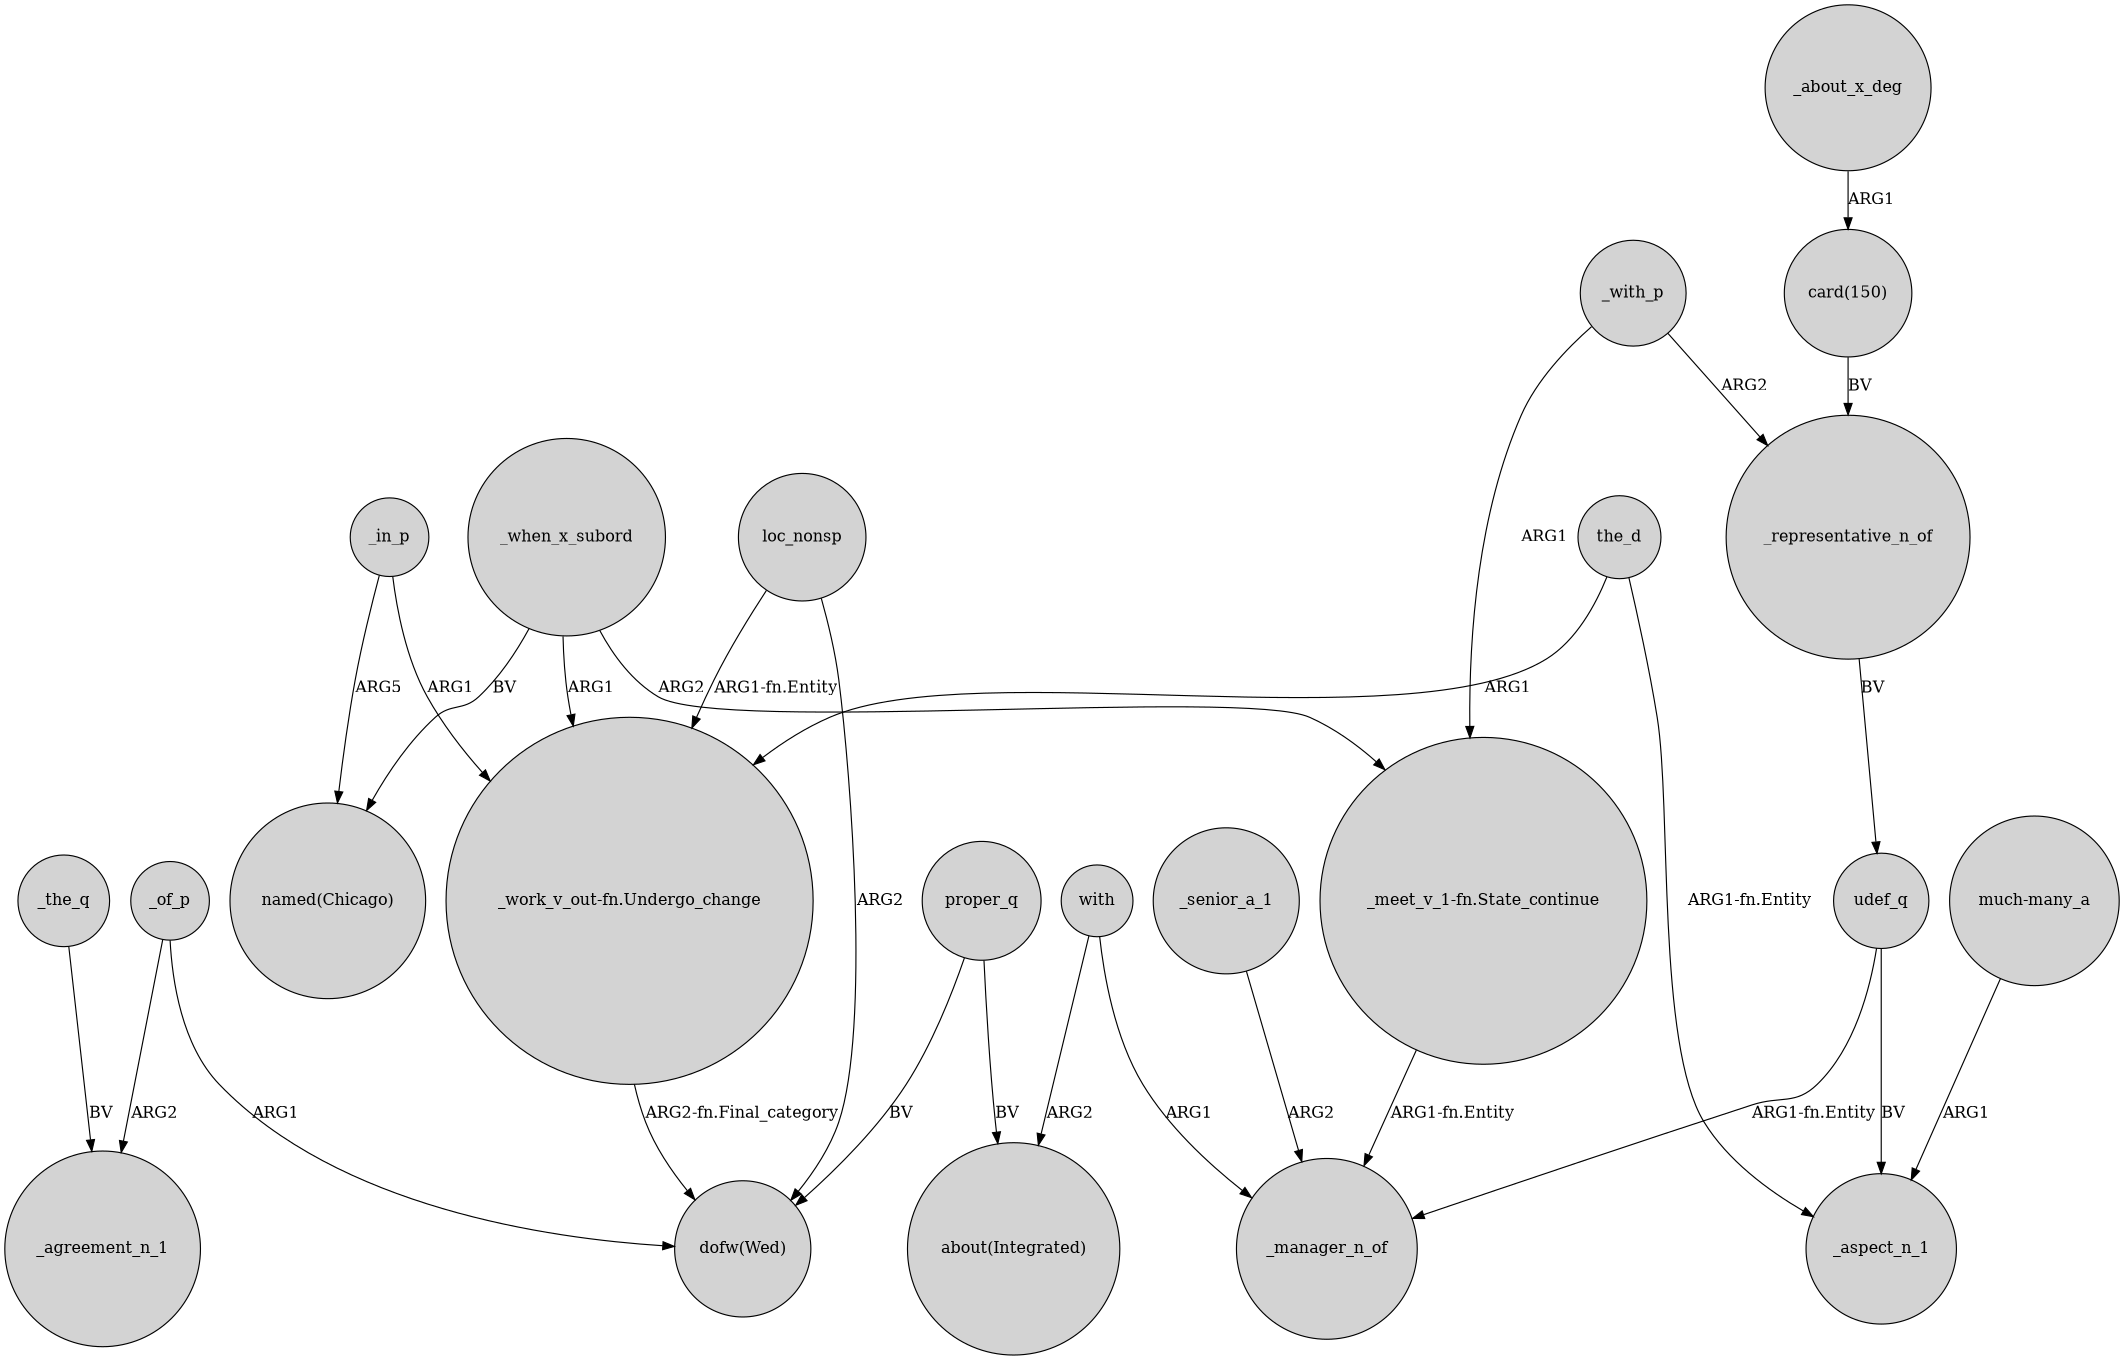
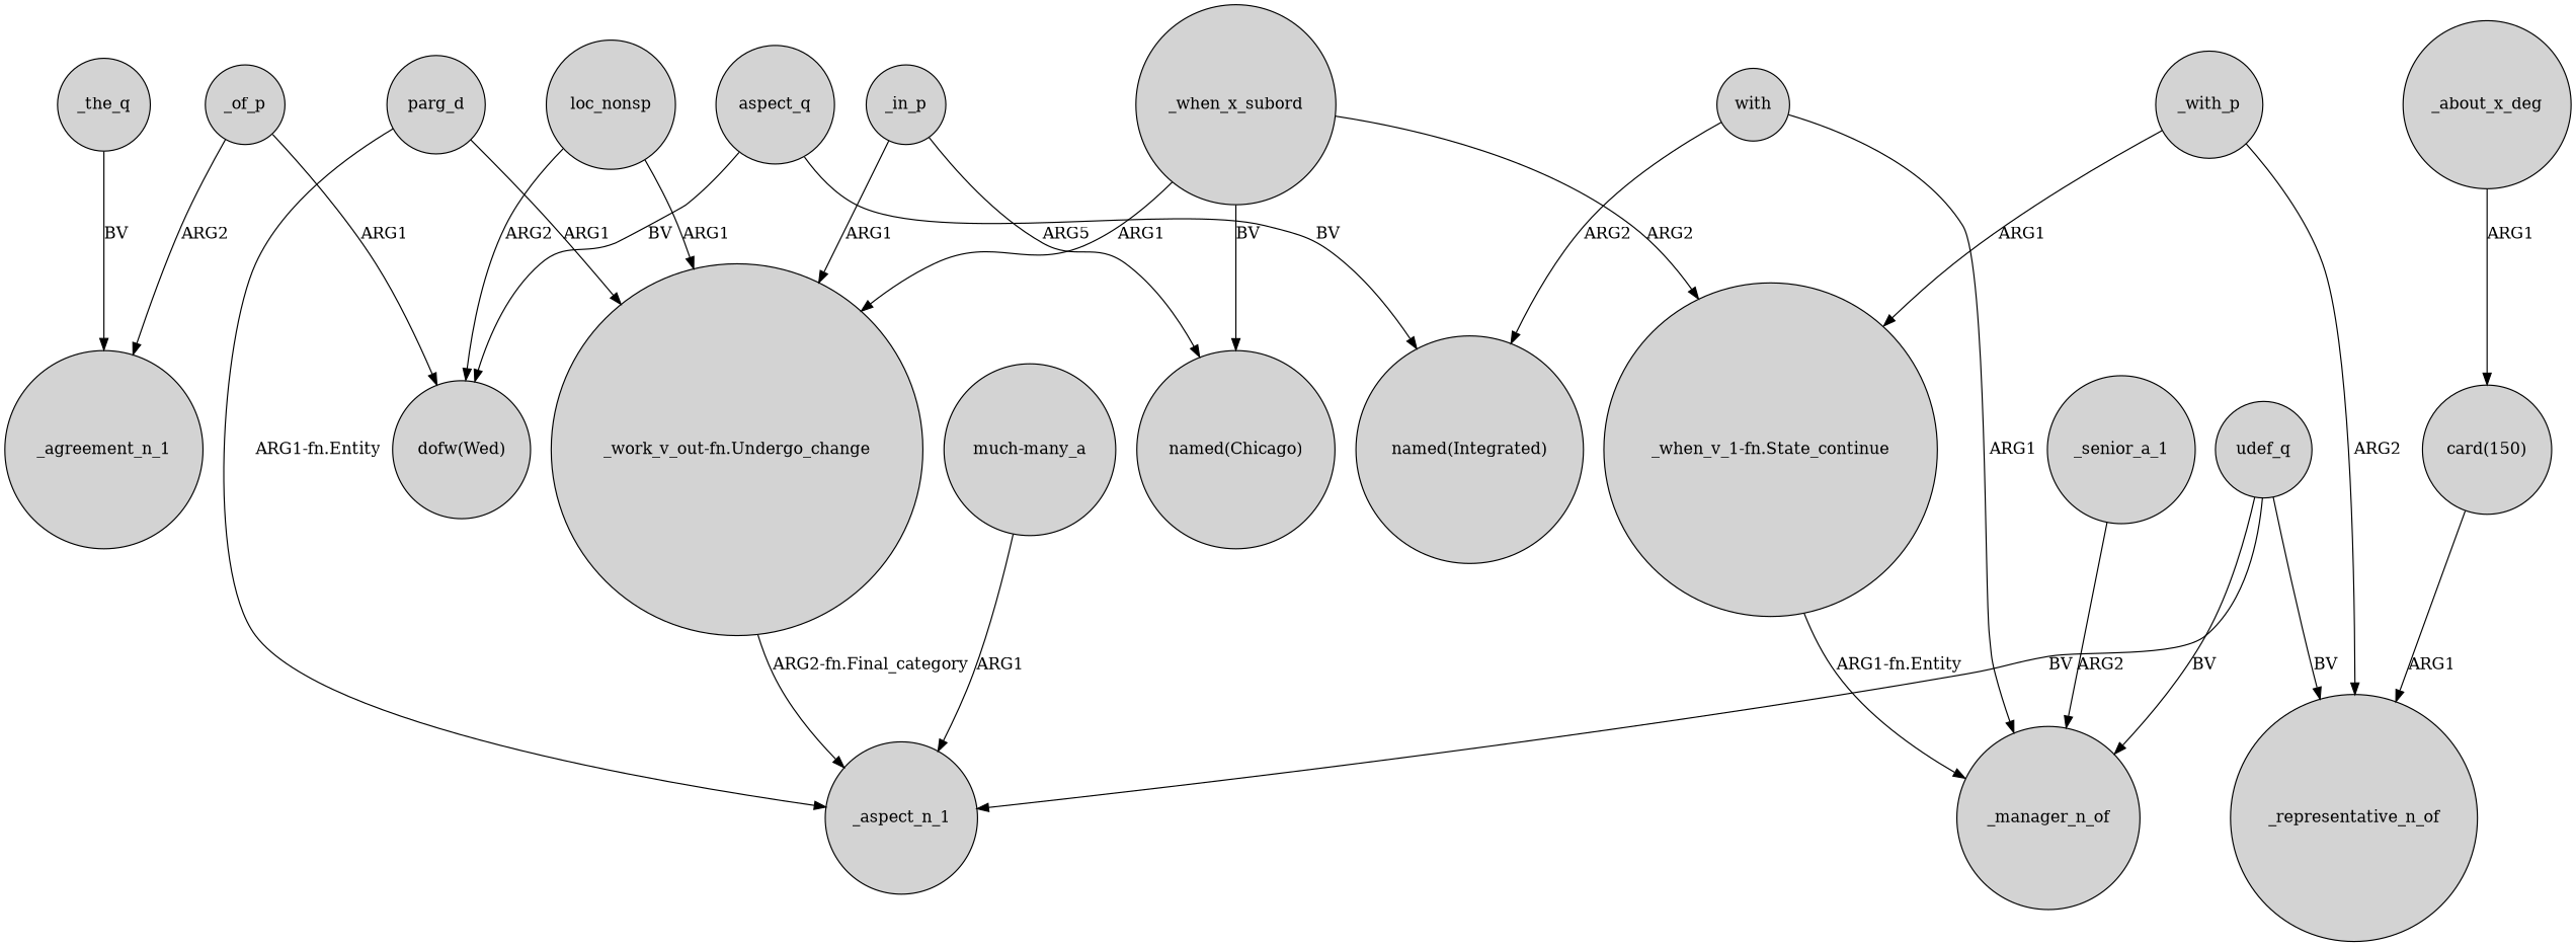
  digraph {
    node [shape=circle style=filled]
    _of_p
    _agreement_n_1
    "dofw(Wed)"
    _in_p
    "named(Chicago)"
    "_work_v_out-fn.Undergo_change"
    _aspect_n_1
    _the_q
    loc_nonsp
    "card(150)"
    _representative_n_of
    udef_q
    _manager_n_of
    _senior_a_1
    _with_p
-   "_meet_v_1-fn.State_continue"
+   "_meet_v_1-fn.State_continue" [label="_when_v_1-fn.State_continue"]
    _about_x_deg
    n18 [label=with]
-   "named(Integrated)" [label="about(Integrated)"]
+   "named(Integrated)"
    _when_x_subord
-   parg_d [label=the_d]
+   parg_d
    "much-many_a"
-   proper_q
+   proper_q [label=aspect_q]
    _of_p -> _agreement_n_1 [label=ARG2]
    _of_p -> "dofw(Wed)" [label=ARG1]
    _in_p -> "named(Chicago)" [label=ARG5]
    _in_p -> "_work_v_out-fn.Undergo_change" [label=ARG1]
-   "_work_v_out-fn.Undergo_change" -> "dofw(Wed)" [label="ARG2-fn.Final_category"]
+   "_work_v_out-fn.Undergo_change" -> _aspect_n_1 [label="ARG2-fn.Final_category"]
    _the_q -> _agreement_n_1 [label=BV]
    loc_nonsp -> "dofw(Wed)" [label=ARG2]
-   loc_nonsp -> "_work_v_out-fn.Undergo_change" [label="ARG1-fn.Entity"]
-   "card(150)" -> _representative_n_of [label=BV]
+   loc_nonsp -> "_work_v_out-fn.Undergo_change" [label=ARG1]
+   "card(150)" -> _representative_n_of [label=ARG1]
    udef_q -> _aspect_n_1 [label=BV]
-   _representative_n_of -> udef_q [label=BV]
-   udef_q -> _manager_n_of [label="ARG1-fn.Entity"]
+   udef_q -> _representative_n_of [label=BV]
+   udef_q -> _manager_n_of [label=BV]
    _senior_a_1 -> _manager_n_of [label=ARG2]
    _with_p -> _representative_n_of [label=ARG2]
    _with_p -> "_meet_v_1-fn.State_continue" [label=ARG1]
    "_meet_v_1-fn.State_continue" -> _manager_n_of [label="ARG1-fn.Entity"]
    _about_x_deg -> "card(150)" [label=ARG1]
    n18 -> _manager_n_of [label=ARG1]
    n18 -> "named(Integrated)" [label=ARG2]
    _when_x_subord -> "named(Chicago)" [label=BV]
    _when_x_subord -> "_work_v_out-fn.Undergo_change" [label=ARG1]
    _when_x_subord -> "_meet_v_1-fn.State_continue" [label=ARG2]
    parg_d -> "_work_v_out-fn.Undergo_change" [label=ARG1]
    parg_d -> _aspect_n_1 [label="ARG1-fn.Entity"]
    "much-many_a" -> _aspect_n_1 [label=ARG1]
    proper_q -> "dofw(Wed)" [label=BV]
    proper_q -> "named(Integrated)" [label=BV]
  }
